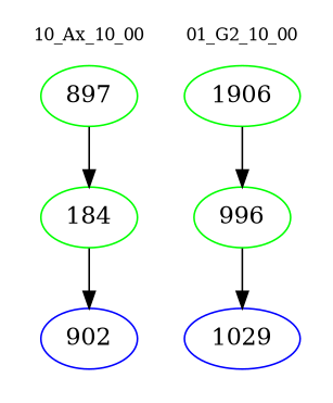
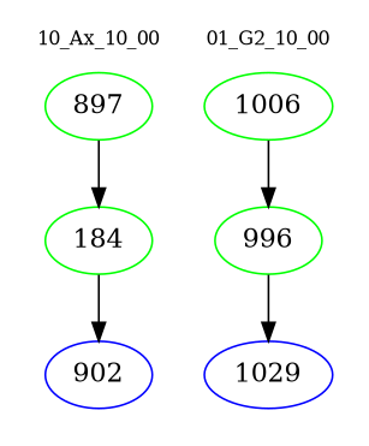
  digraph {
    node [color=green]
    edge [color=black]
    n1 [label=897]
    n2 [label=184]
    n3 [color=blue label=902]
-   n4 [label=1906]
+   n4 [label=1006]
    n5 [label=996]
    n6 [color=blue label=1029]
    subgraph cluster_1 {
      color=white
      fontsize=10
      label="10_Ax_10_00"
      n1
      n2
      n3
    }
    subgraph cluster_2 {
      color=white
      fontsize=10
      label="01_G2_10_00"
      n4
      n5
      n6
    }
    n1 -> n2
    n2 -> n3
    n4 -> n5
    n5 -> n6
  }
